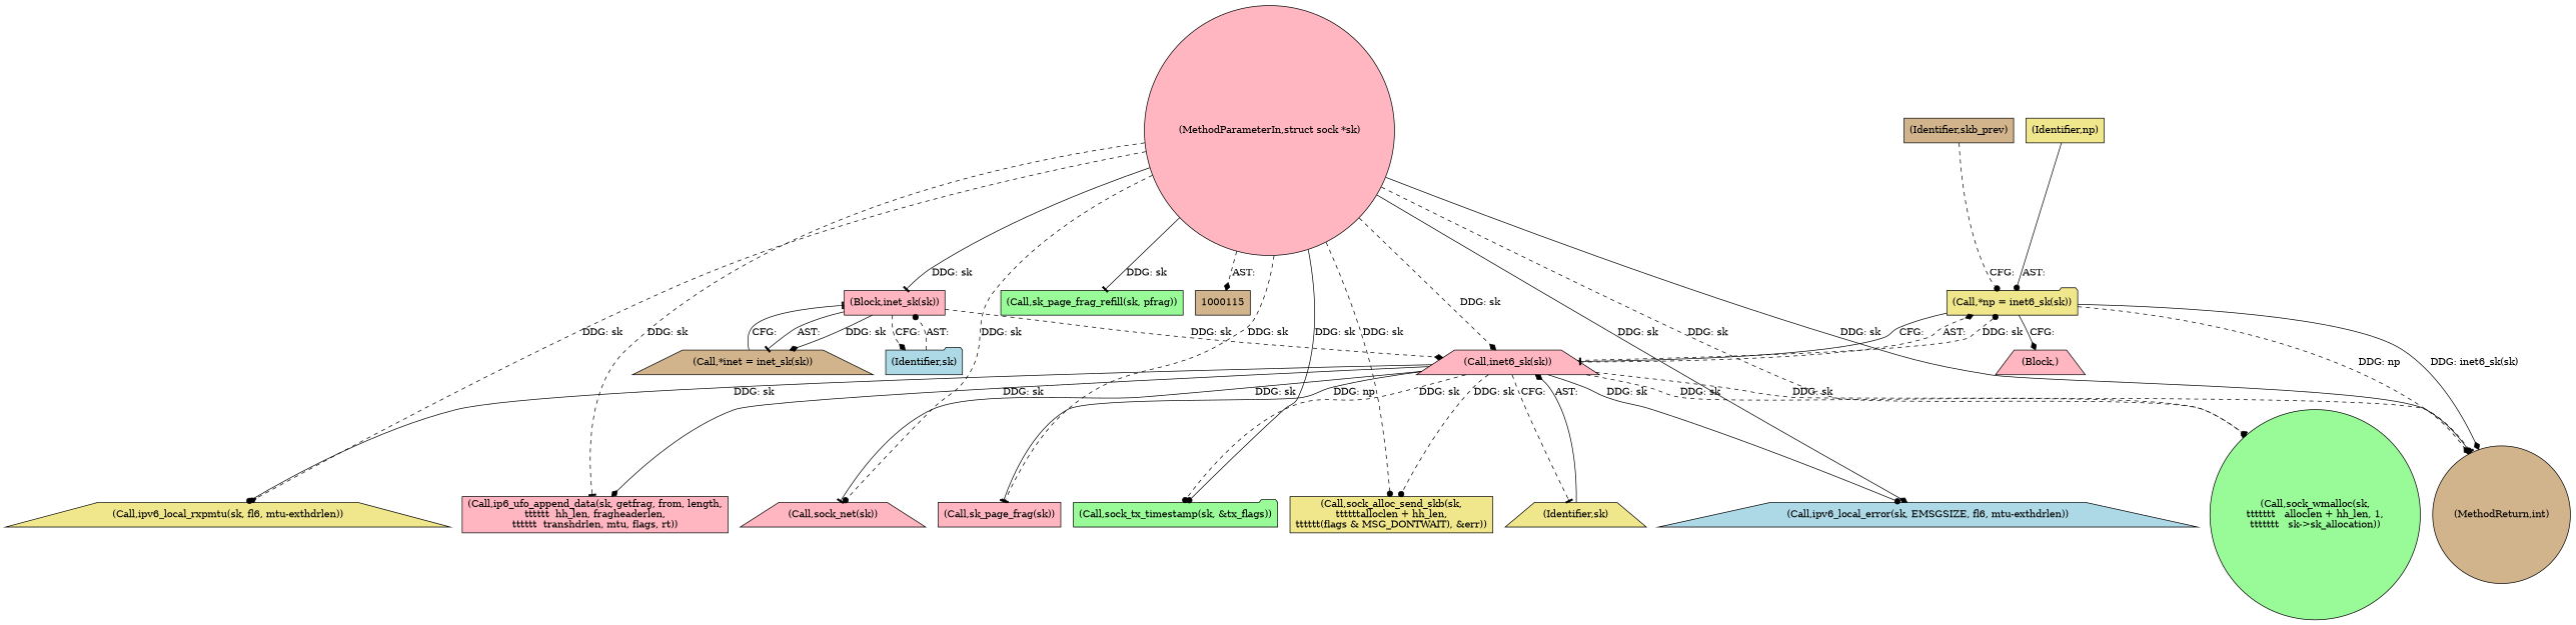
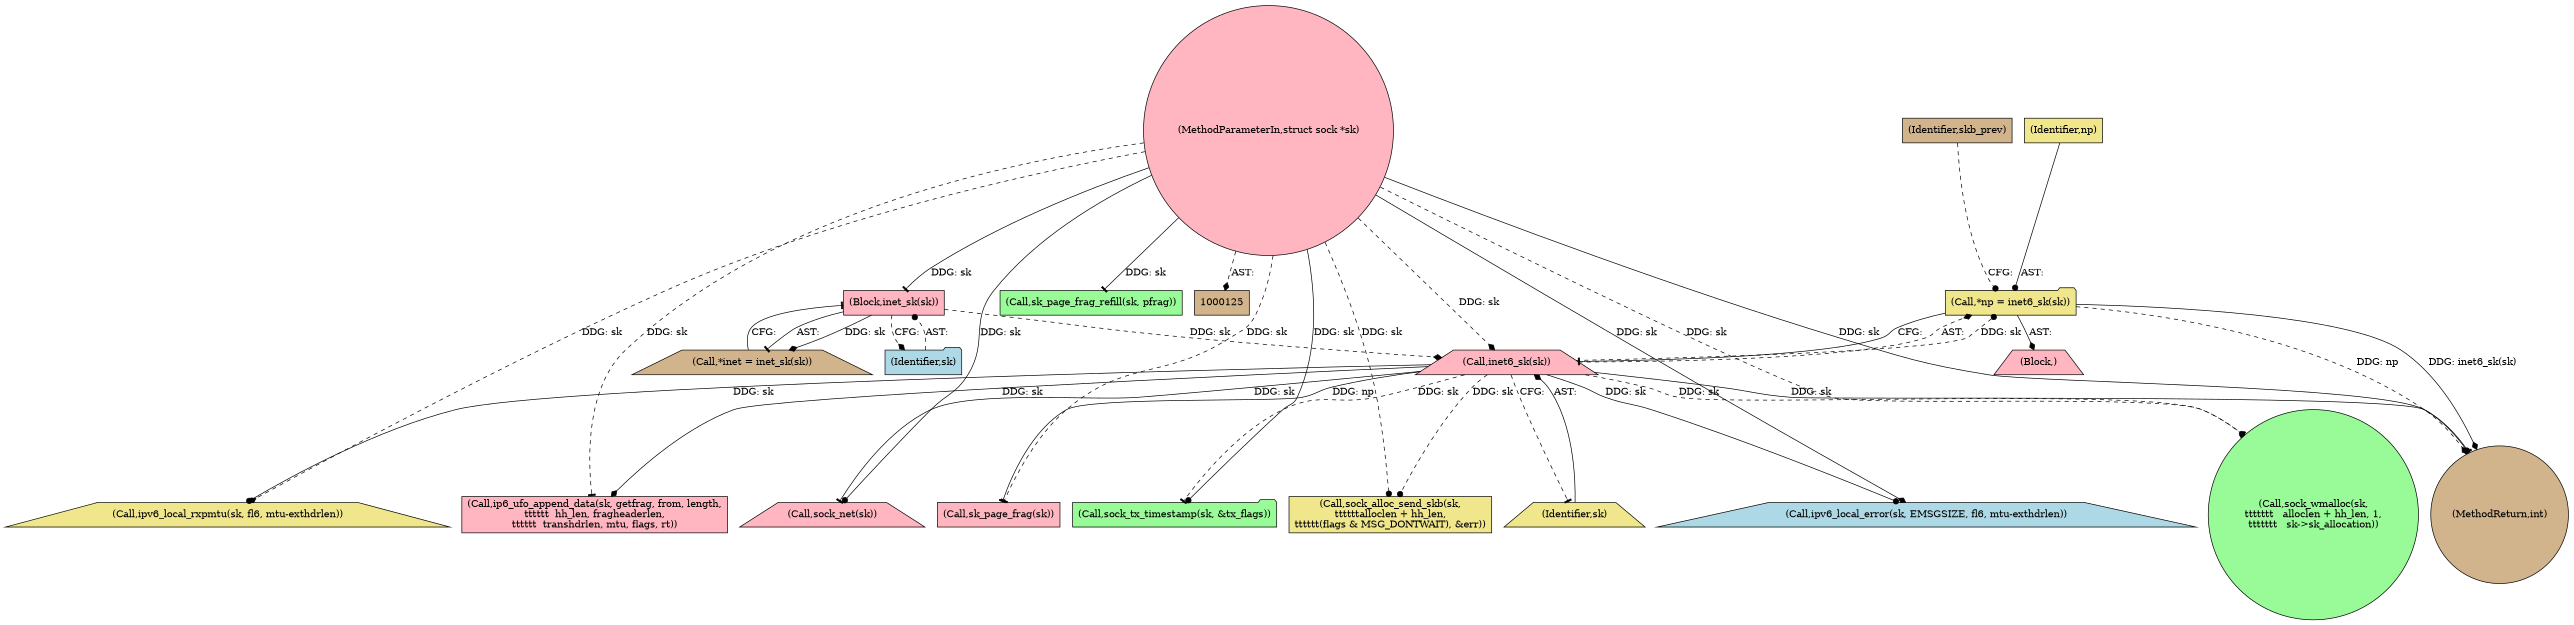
  digraph {
    node [fillcolor=lightpink shape=box style=filled]
    edge [arrowhead=tee style=solid]
    n1 [fillcolor=khaki label="(Call,*np = inet6_sk(sk))" shape=folder]
    n2 [label="(Call,inet6_sk(sk))" shape=trapezium]
    n3 [fillcolor=tan label="(MethodReturn,int)" shape=circle]
    n4 [label="(Block,)" shape=trapezium]
    n5 [label="(Call,ip6_ufo_append_data(sk, getfrag, from, length,\n\t\t\t\t\t\t  hh_len, fragheaderlen,\n\t\t\t\t\t\t  transhdrlen, mtu, flags, rt))"]
    n6 [fillcolor=palegreen label="(Call,sock_tx_timestamp(sk, &tx_flags))" shape=folder]
    n7 [label="(Call,sk_page_frag(sk))"]
    n8 [fillcolor=khaki label="(Call,sock_alloc_send_skb(sk,\n\t\t\t\t\t\talloclen + hh_len,\n\t\t\t\t\t\t(flags & MSG_DONTWAIT), &err))"]
    n9 [fillcolor=khaki label="(Call,ipv6_local_rxpmtu(sk, fl6, mtu-exthdrlen))" shape=trapezium]
    n10 [label="(Call,sock_net(sk))" shape=trapezium]
    n11 [fillcolor=lightblue label="(Call,ipv6_local_error(sk, EMSGSIZE, fl6, mtu-exthdrlen))" shape=trapezium]
    n12 [fillcolor=palegreen label="(Call,sock_wmalloc(sk,\n\t\t\t\t\t\t\t   alloclen + hh_len, 1,\n\t\t\t\t\t\t\t   sk->sk_allocation))" shape=circle]
    n13 [fillcolor=khaki label="(Identifier,sk)" shape=trapezium]
    n14 [label="(Block,inet_sk(sk))"]
    n15 [fillcolor=lightblue label="(Identifier,sk)" shape=folder]
    n16 [fillcolor=tan label="(Call,*inet = inet_sk(sk))" shape=trapezium]
    n17 [label="(MethodParameterIn,struct sock *sk)" shape=circle]
    n18 [fillcolor=palegreen label="(Call,sk_page_frag_refill(sk, pfrag))"]
-   1000115 [fillcolor=tan]
+   1000115 [fillcolor=tan label=1000125]
    n20 [fillcolor=khaki label="(Identifier,np)"]
    n21 [fillcolor=tan label="(Identifier,skb_prev)"]
    n1 -> n2 [label="CFG: "]
    n1 -> n3 [arrowhead=diamond label="DDG: np" style=dashed]
    n1 -> n3 [arrowhead=diamond label="DDG: inet6_sk(sk)"]
-   n1 -> n4 [arrowhead=diamond label="CFG: "]
+   n1 -> n4 [arrowhead=diamond label="AST: "]
    n2 -> n1 [arrowhead=diamond label="AST: " style=dashed]
    n2 -> n1 [arrowhead=dot label="DDG: sk" style=dashed]
-   n2 -> n3 [label="DDG: sk" style=dashed]
+   n2 -> n3 [label="DDG: sk"]
    n2 -> n5 [arrowhead=diamond label="DDG: sk"]
-   n2 -> n6 [arrowhead=dot label="DDG: sk" style=dashed]
+   n2 -> n6 [label="DDG: sk" style=dashed]
    n2 -> n7 [label="DDG: np"]
    n2 -> n8 [arrowhead=dot label="DDG: sk" style=dashed]
    n2 -> n9 [arrowhead=dot label="DDG: sk"]
    n2 -> n10 [label="DDG: sk"]
    n2 -> n11 [arrowhead=dot label="DDG: sk"]
    n2 -> n12 [label="DDG: sk" style=dashed]
    n2 -> n13 [label="CFG: " style=dashed]
    n13 -> n2 [arrowhead=diamond label="AST: "]
    n14 -> n2 [arrowhead=diamond label="DDG: sk" style=dashed]
    n14 -> n15 [arrowhead=diamond label="CFG: " style=dashed]
    n14 -> n16 [label="AST: "]
    n14 -> n16 [arrowhead=diamond label="DDG: sk"]
    n15 -> n14 [arrowhead=dot label="AST: " style=dashed]
    n16 -> n14 [label="CFG: "]
    n17 -> n2 [arrowhead=diamond label="DDG: sk" style=dashed]
    n17 -> n3 [arrowhead=dot label="DDG: sk"]
    n17 -> n5 [label="DDG: sk" style=dashed]
    n17 -> n6 [arrowhead=dot label="DDG: sk"]
    n17 -> n7 [label="DDG: sk" style=dashed]
    n17 -> n8 [arrowhead=dot label="DDG: sk" style=dashed]
    n17 -> n9 [arrowhead=diamond label="DDG: sk" style=dashed]
-   n17 -> n10 [arrowhead=dot label="DDG: sk" style=dashed]
+   n17 -> n10 [arrowhead=dot label="DDG: sk"]
    n17 -> n11 [arrowhead=diamond label="DDG: sk"]
    n17 -> n12 [arrowhead=dot label="DDG: sk" style=dashed]
    n17 -> n14 [label="DDG: sk"]
    n17 -> n18 [label="DDG: sk"]
    n17 -> 1000115 [arrowhead=diamond label="AST: " style=dashed]
    n20 -> n1 [arrowhead=dot label="AST: "]
    n21 -> n1 [arrowhead=dot label="CFG: " style=dashed]
  }
